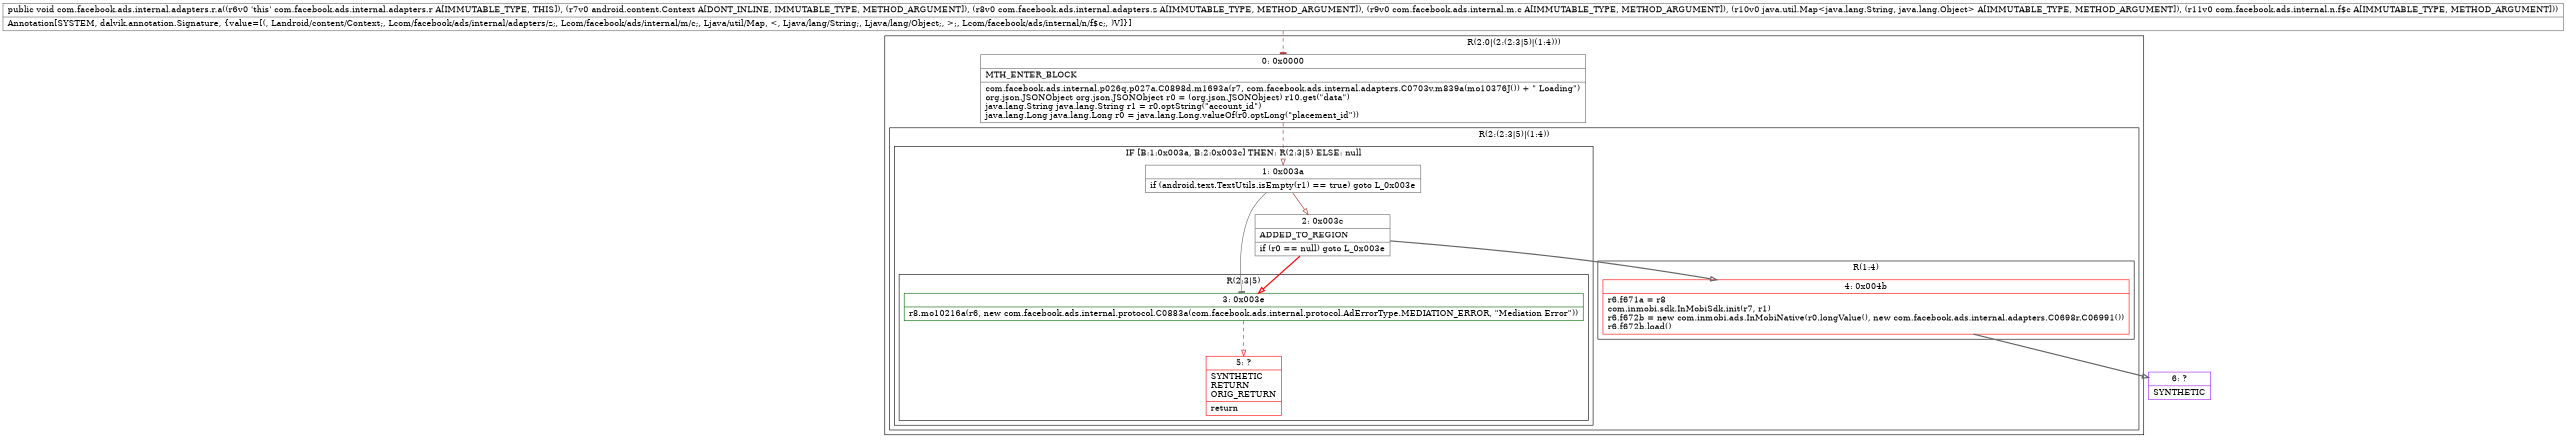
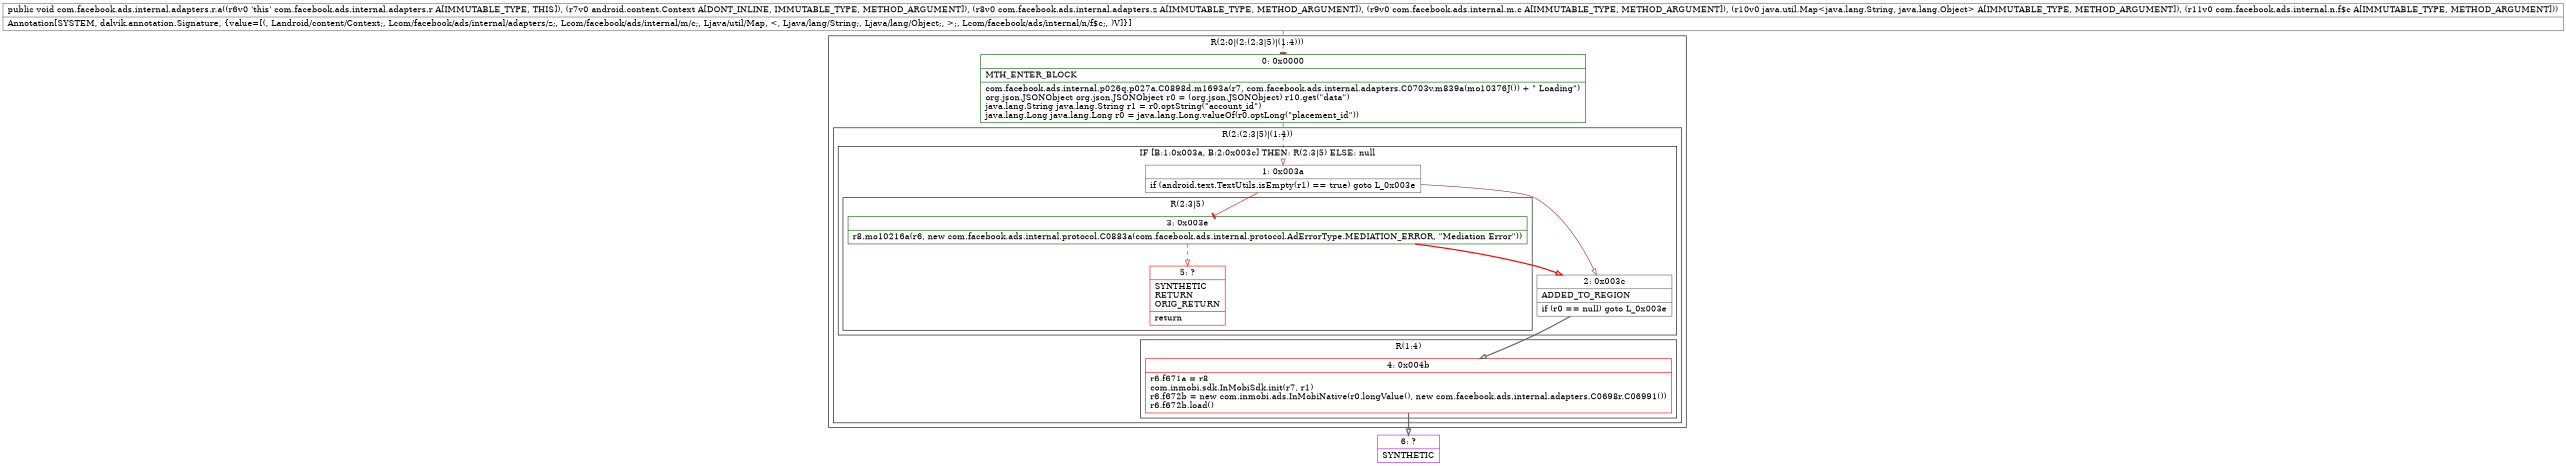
  digraph {
    node [color=gray40 shape=record]
    edge [arrowhead=onormal color=red style=dashed]
    n1 [color=darkgreen label="{3\:\ 0x003e|r8.mo10216a(r6, new com.facebook.ads.internal.protocol.C0883a(com.facebook.ads.internal.protocol.AdErrorType.MEDIATION_ERROR, \"Mediation Error\"))\l}"]
    n2 [color=red label="{5\:\ ?|SYNTHETIC\lRETURN\lORIG_RETURN\l|return\l}"]
    n3 [label="{1\:\ 0x003a|if (android.text.TextUtils.isEmpty(r1) == true) goto L_0x003e\l}"]
    n4 [label="{2\:\ 0x003c|ADDED_TO_REGION\l|if (r0 == null) goto L_0x003e\l}"]
    n5 [color=red label="{4\:\ 0x004b|r6.f671a = r8\lcom.inmobi.sdk.InMobiSdk.init(r7, r1)\lr6.f672b = new com.inmobi.ads.InMobiNative(r0.longValue(), new com.facebook.ads.internal.adapters.C0698r.C06991())\lr6.f672b.load()\l}"]
-   n6 [label="{0\:\ 0x0000|MTH_ENTER_BLOCK\l|com.facebook.ads.internal.p026q.p027a.C0898d.m1693a(r7, com.facebook.ads.internal.adapters.C0703v.m839a(mo10376J()) + \" Loading\")\lorg.json.JSONObject org.json.JSONObject r0 = (org.json.JSONObject) r10.get(\"data\")\ljava.lang.String java.lang.String r1 = r0.optString(\"account_id\")\ljava.lang.Long java.lang.Long r0 = java.lang.Long.valueOf(r0.optLong(\"placement_id\"))\l}"]
+   n6 [color=darkgreen label="{0\:\ 0x0000|MTH_ENTER_BLOCK\l|com.facebook.ads.internal.p026q.p027a.C0898d.m1693a(r7, com.facebook.ads.internal.adapters.C0703v.m839a(mo10376J()) + \" Loading\")\lorg.json.JSONObject org.json.JSONObject r0 = (org.json.JSONObject) r10.get(\"data\")\ljava.lang.String java.lang.String r1 = r0.optString(\"account_id\")\ljava.lang.Long java.lang.Long r0 = java.lang.Long.valueOf(r0.optLong(\"placement_id\"))\l}"]
    n7 [color=purple label="{6\:\ ?|SYNTHETIC\l}"]
    n8 [label="{public void com.facebook.ads.internal.adapters.r.a((r6v0 'this' com.facebook.ads.internal.adapters.r A[IMMUTABLE_TYPE, THIS]), (r7v0 android.content.Context A[DONT_INLINE, IMMUTABLE_TYPE, METHOD_ARGUMENT]), (r8v0 com.facebook.ads.internal.adapters.z A[IMMUTABLE_TYPE, METHOD_ARGUMENT]), (r9v0 com.facebook.ads.internal.m.c A[IMMUTABLE_TYPE, METHOD_ARGUMENT]), (r10v0 java.util.Map\<java.lang.String, java.lang.Object\> A[IMMUTABLE_TYPE, METHOD_ARGUMENT]), (r11v0 com.facebook.ads.internal.n.f$c A[IMMUTABLE_TYPE, METHOD_ARGUMENT]))  | Annotation[SYSTEM, dalvik.annotation.Signature, \{value=[(, Landroid\/content\/Context;, Lcom\/facebook\/ads\/internal\/adapters\/z;, Lcom\/facebook\/ads\/internal\/m\/c;, Ljava\/util\/Map, \<, Ljava\/lang\/String;, Ljava\/lang\/Object;, \>;, Lcom\/facebook\/ads\/internal\/n\/f$c;, )V]\}]\l}"]
    subgraph cluster_1 {
      label="R(2:0|(2:(2:3|5)|(1:4)))"
      n6
      subgraph cluster_2 {
        label="R(2:(2:3|5)|(1:4))"
        subgraph cluster_3 {
          label="IF [B:1:0x003a, B:2:0x003c] THEN: R(2:3|5) ELSE: null"
          n3
          n4
          subgraph cluster_4 {
            label="R(2:3|5)"
            n1
            n2
          }
        }
        subgraph cluster_5 {
          label="R(1:4)"
          n5
        }
      }
    }
    n1 -> n2
-   n3 -> n1 [arrowhead=tee color=gray40 style=solid]
+   n3 -> n1 [arrowhead=tee style=solid]
    n3 -> n4 [color=brown style=solid]
-   n4 -> n1 [style=bold]
+   n1 -> n4 [style=bold]
    n4 -> n5 [color=gray40 style=bold]
    n5 -> n7 [color=gray40 style=bold]
    n6 -> n3 [color=brown]
    n8 -> n6 [arrowhead=tee color=brown]
  }
